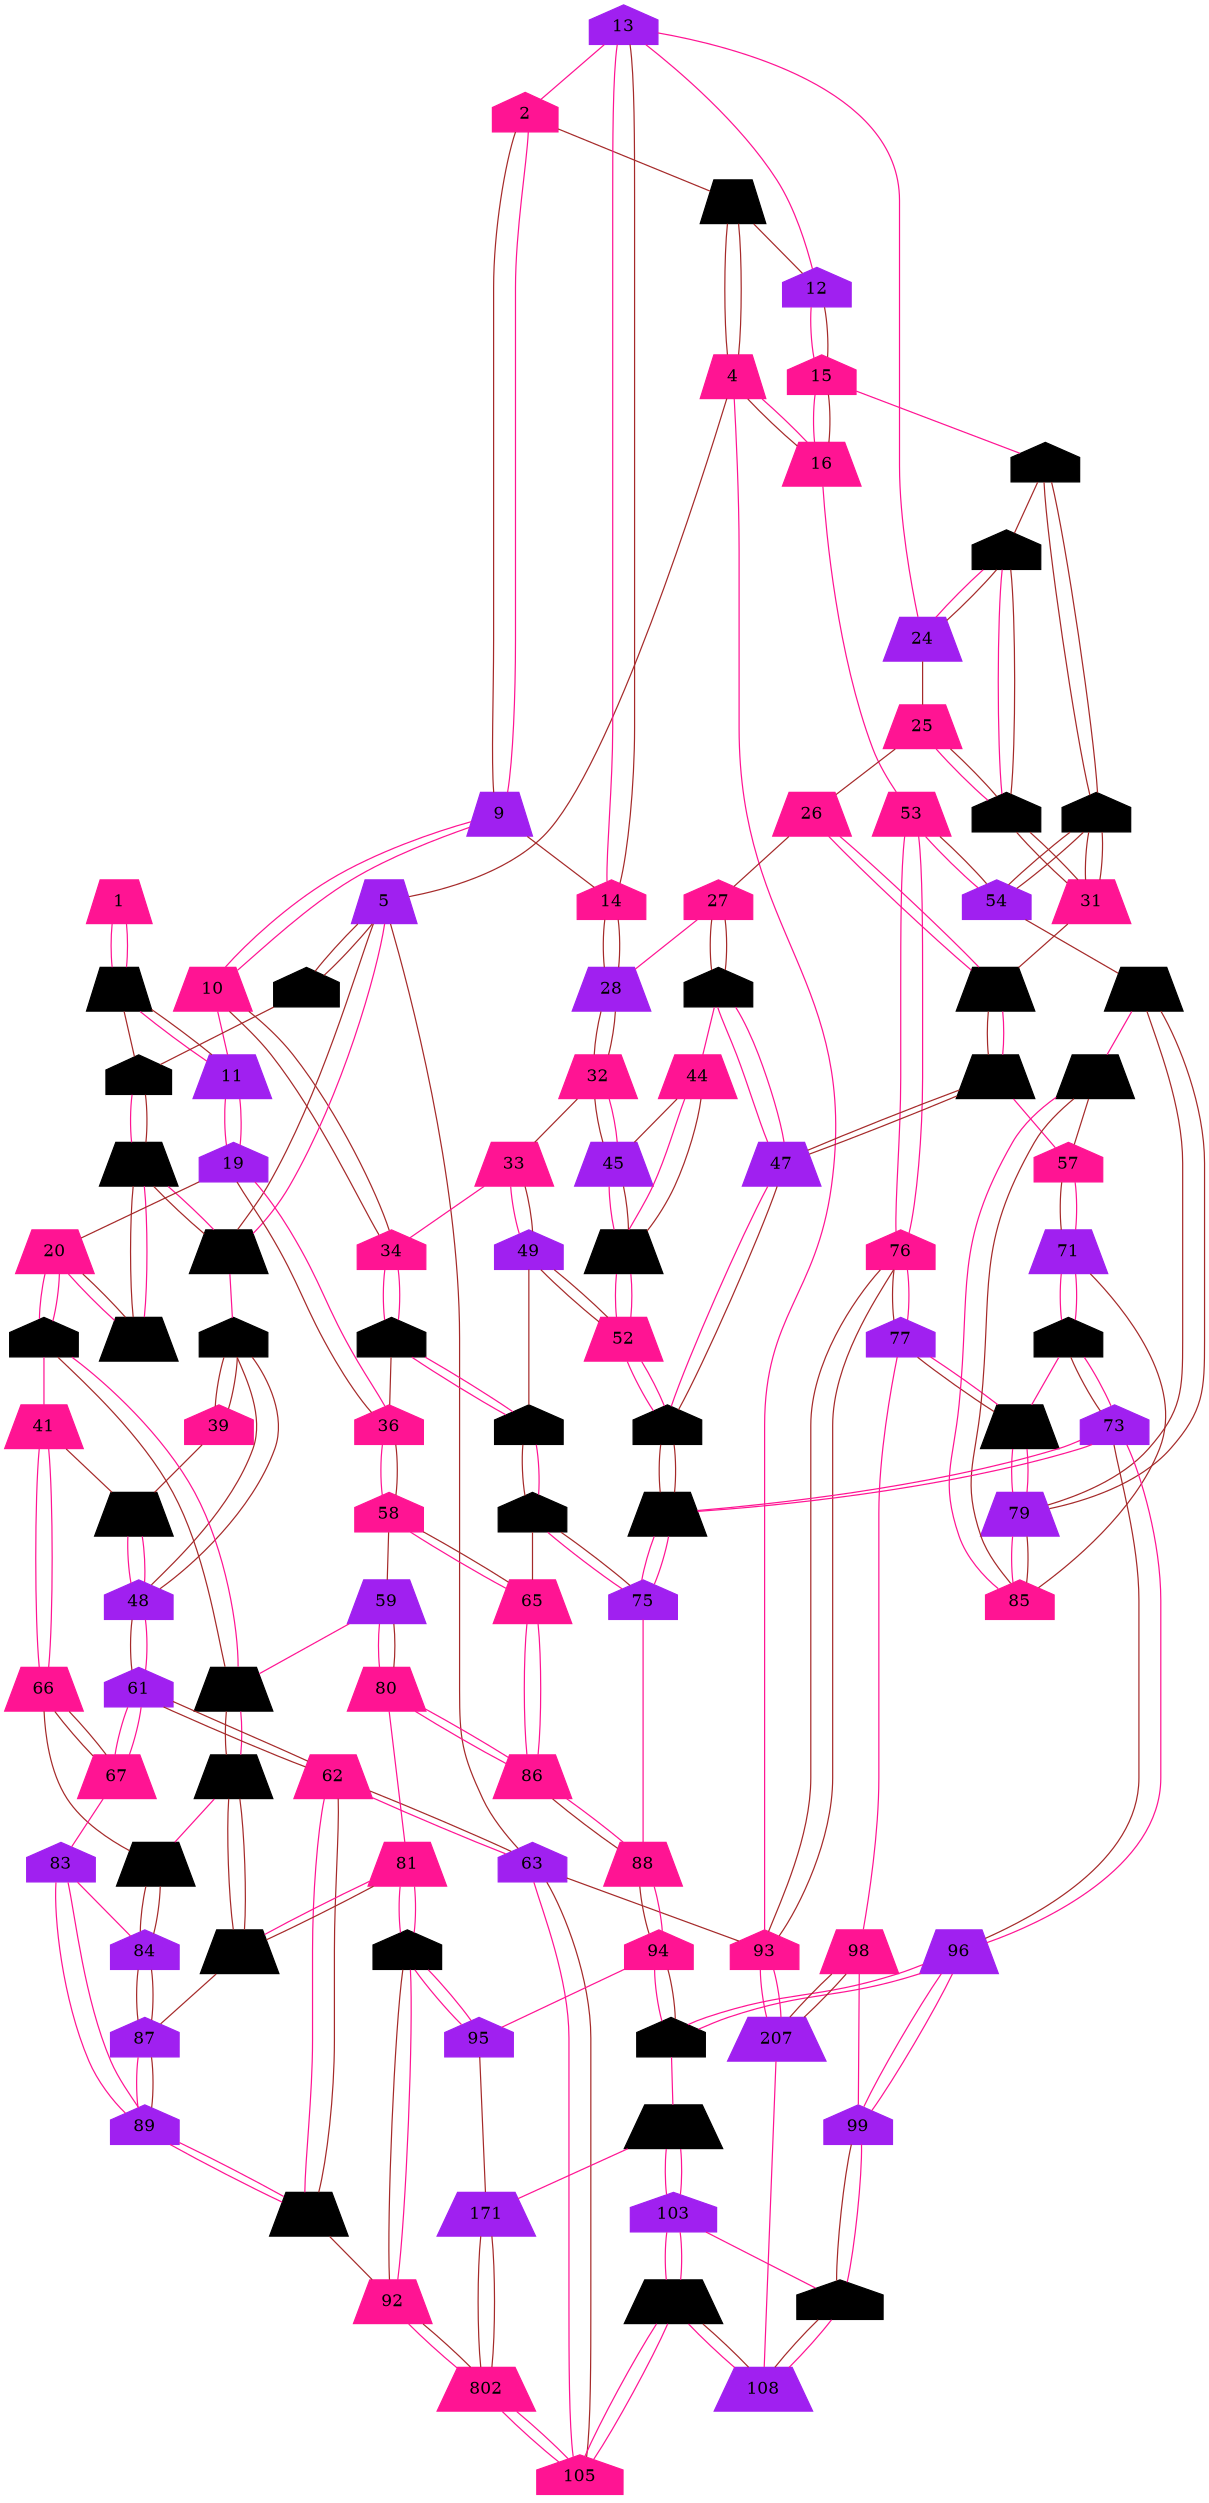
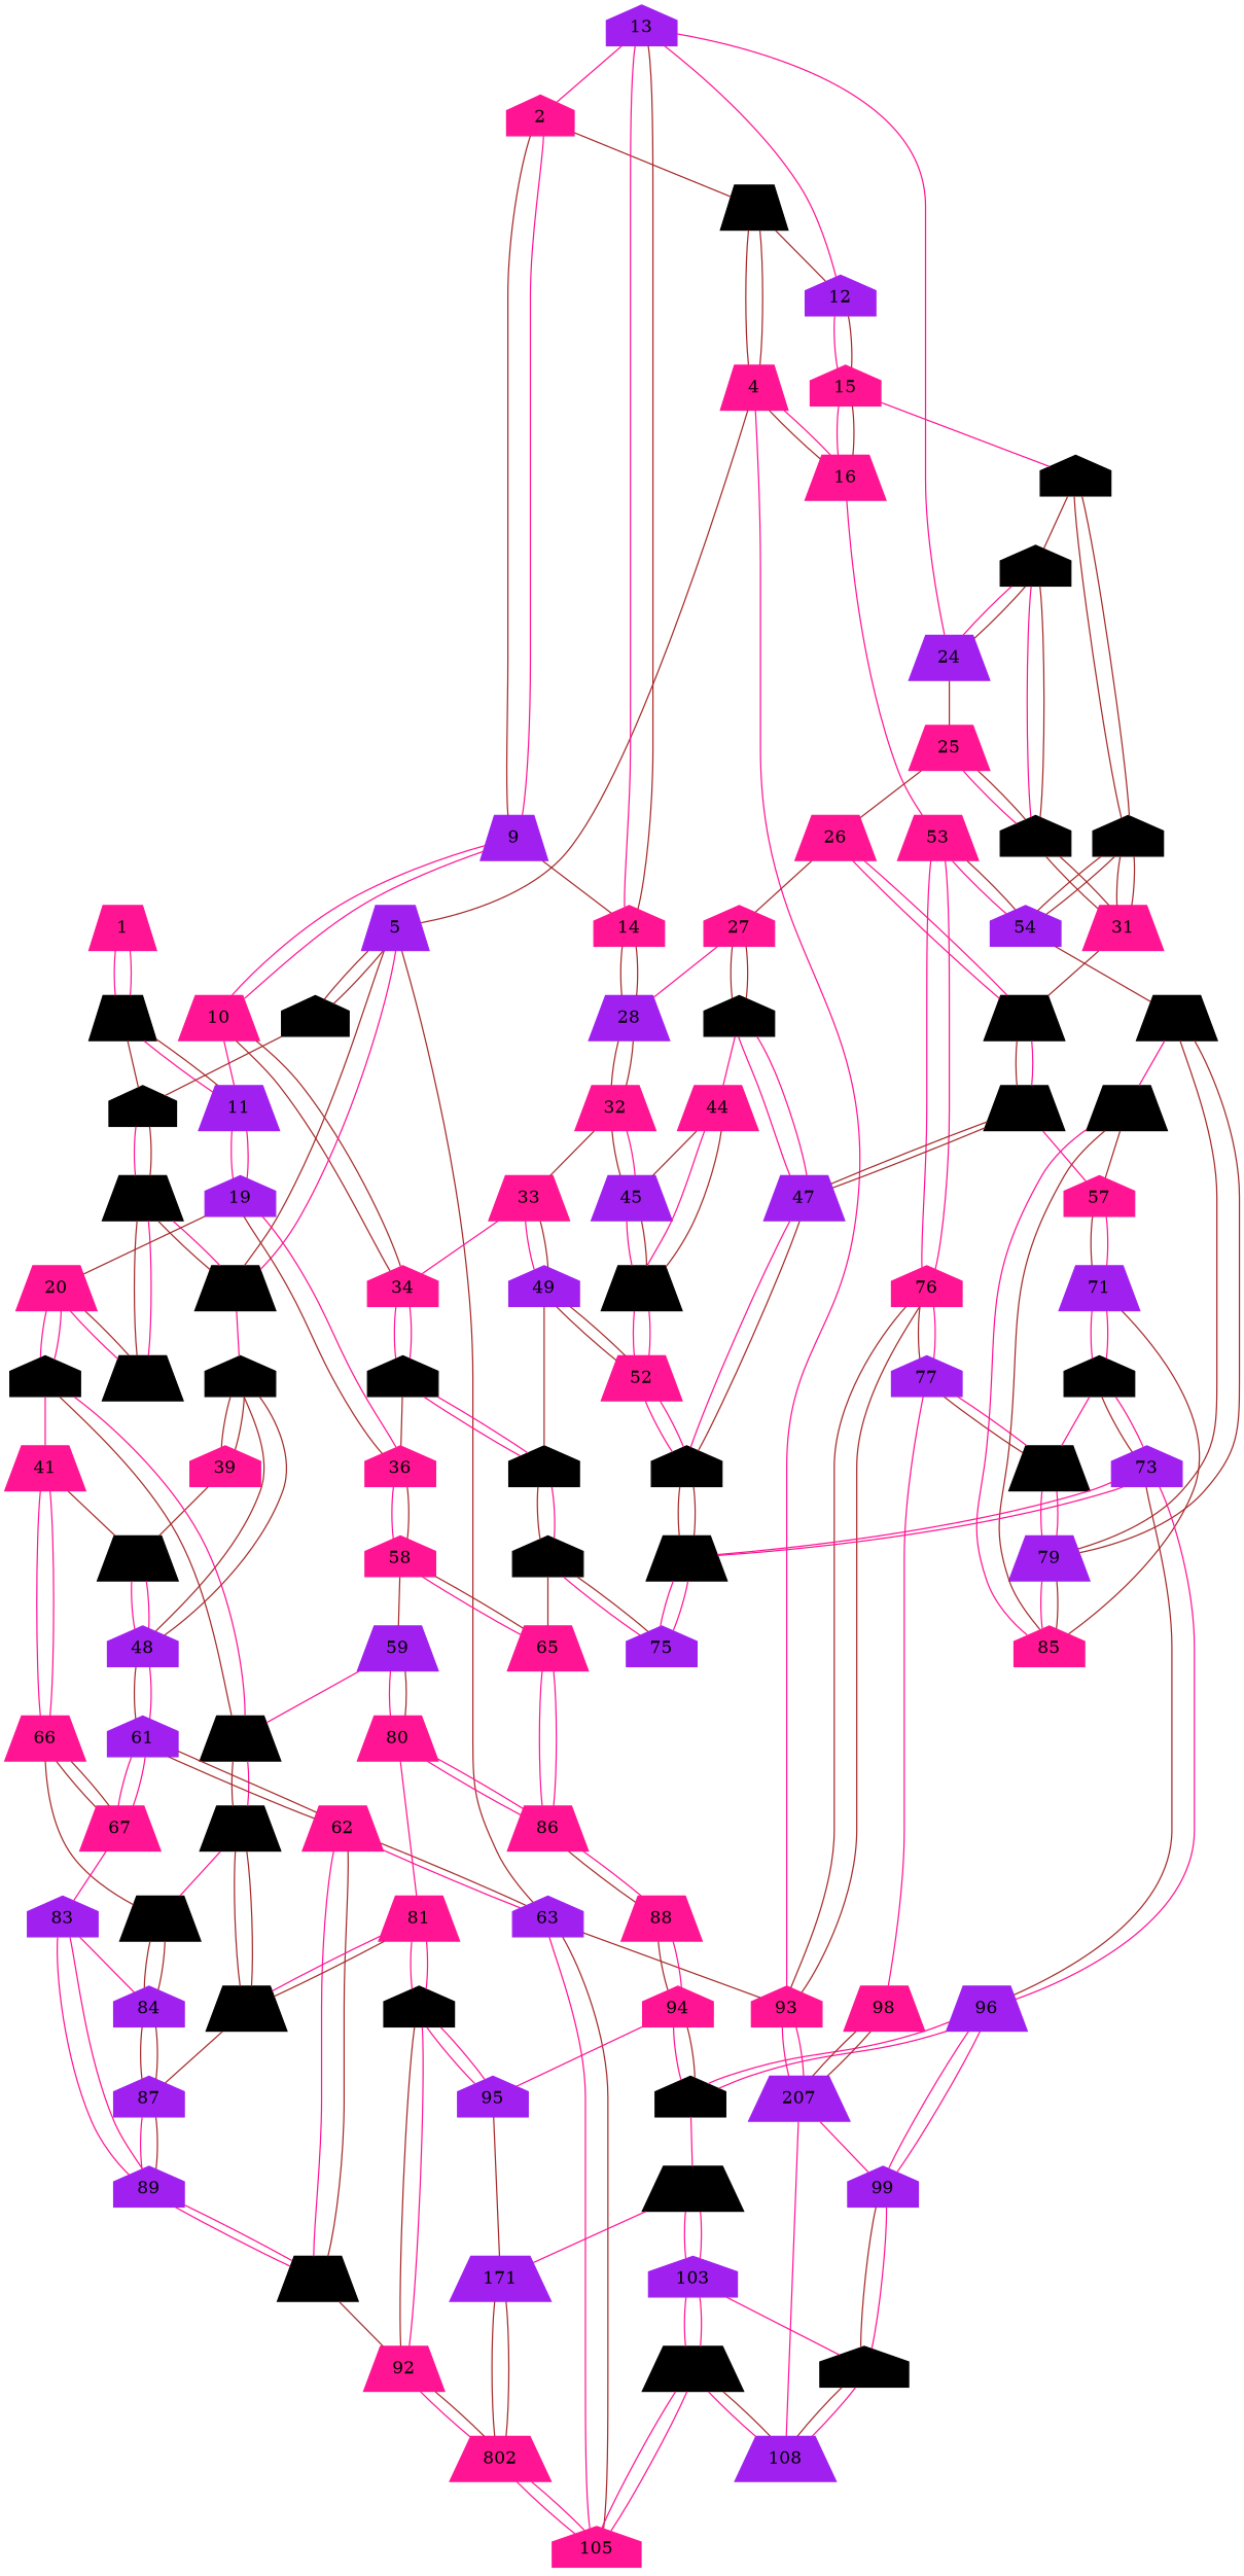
  graph {
    node [color=deeppink shape=trapezium style=filled]
    edge [color=deeppink]
    7 [color=black]
    1
    2 [shape=house]
    3 [color=black]
    9 [color=purple]
    8 [color=black shape=house]
    11 [color=purple]
    4
    12 [color=purple shape=house]
    10
    14 [shape=house]
    5 [color=purple]
    16
    93 [shape=house]
    13 [color=purple shape=house]
    15 [shape=house]
    6 [color=black shape=house]
    18 [color=black]
    63 [color=purple shape=house]
    53
    n21 [color=purple label=207]
    38 [color=black shape=house]
    105 [shape=house]
    17 [color=black]
    19 [color=purple shape=house]
    21 [color=black]
    34 [shape=house]
    28 [color=purple]
    35 [color=black shape=house]
    20
    36 [shape=house]
    24 [color=purple]
    22 [color=black shape=house]
    25
    32
    23 [color=black shape=house]
    30 [color=black shape=house]
    54 [color=purple shape=house]
    76 [shape=house]
    39 [shape=house]
    48 [color=purple shape=house]
    40 [color=black shape=house]
    58 [shape=house]
    41
    60 [color=black]
    29 [color=black shape=house]
    31
    26
    27 [shape=house]
    37 [color=black]
    43 [color=black shape=house]
    46 [color=black]
    44
    47 [color=purple]
    33
    45 [color=purple]
    55 [color=black]
    49 [color=purple shape=house]
    51 [color=black]
    50 [color=black shape=house]
    52
    64 [color=black shape=house]
    59 [color=purple]
    65
    57 [shape=house]
    42 [color=black]
    61 [color=purple shape=house]
    66
    68 [color=black]
    67
    69 [color=black]
    70 [color=black shape=house]
    71 [color=purple]
    74 [color=black]
    62
    75 [color=purple shape=house]
    77 [color=purple shape=house]
    56 [color=black]
    79 [color=purple]
    85 [shape=house]
    72 [color=black shape=house]
    80
    86
    81
    82 [color=black]
    90 [color=black]
    83 [color=purple shape=house]
    92
    88
    84 [color=purple shape=house]
    89 [color=purple shape=house]
    87 [color=purple shape=house]
    73 [color=purple shape=house]
    78 [color=black]
    96 [color=purple]
    97 [color=black shape=house]
    99 [color=purple shape=house]
    94 [shape=house]
    98
    91 [color=black shape=house]
    95 [color=purple shape=house]
    n102 [label=802]
    n103 [color=purple label=171]
    108 [color=purple]
    100 [color=black]
    106 [color=black shape=house]
    103 [color=purple shape=house]
    104 [color=black]
    7 -- 8 [color=brown]
    7 -- 11
    7 -- 11 [color=brown]
    1 -- 7
    1 -- 7
    2 -- 3 [color=brown]
    2 -- 9 [color=brown]
    2 -- 9
    3 -- 4 [color=brown]
    3 -- 4 [color=brown]
    3 -- 12 [color=brown]
    9 -- 10
    9 -- 10
    9 -- 14 [color=brown]
    8 -- 17
    8 -- 17 [color=brown]
    11 -- 19
    11 -- 19
    4 -- 5 [color=brown]
    4 -- 16 [color=brown]
    4 -- 16
    4 -- 93
    12 -- 13
    12 -- 15
    12 -- 15 [color=brown]
    10 -- 11
    10 -- 34 [color=brown]
    10 -- 34 [color=brown]
    14 -- 28 [color=brown]
    14 -- 28 [color=brown]
    5 -- 6 [color=brown]
    5 -- 6 [color=brown]
    5 -- 18 [color=brown]
    5 -- 18
    5 -- 63 [color=brown]
    16 -- 53
    93 -- n21
    93 -- n21
    13 -- 2
    13 -- 14
    13 -- 14 [color=brown]
    13 -- 24
    15 -- 16
    15 -- 16 [color=brown]
    15 -- 22
    6 -- 8 [color=brown]
    18 -- 38
    63 -- 93 [color=brown]
    63 -- 105
    63 -- 105 [color=brown]
    53 -- 54
    53 -- 54 [color=brown]
    53 -- 76
    53 -- 76
    n21 -- 108
    38 -- 39 [color=brown]
    38 -- 39 [color=brown]
    38 -- 48 [color=brown]
    38 -- 48 [color=brown]
    17 -- 18 [color=brown]
    17 -- 18
    17 -- 21 [color=brown]
    17 -- 21
    19 -- 20 [color=brown]
    19 -- 36 [color=brown]
    19 -- 36
    34 -- 35
    34 -- 35
    28 -- 32 [color=brown]
    28 -- 32 [color=brown]
    35 -- 36 [color=brown]
    35 -- 50
    35 -- 50
    20 -- 21
    20 -- 21 [color=brown]
    20 -- 40
    20 -- 40
    36 -- 58
    36 -- 58 [color=brown]
    24 -- 25 [color=brown]
    22 -- 23 [color=brown]
    22 -- 30 [color=brown]
    22 -- 30 [color=brown]
    25 -- 29
    25 -- 29 [color=brown]
    25 -- 26 [color=brown]
    32 -- 33 [color=brown]
    32 -- 45 [color=brown]
    32 -- 45
    23 -- 24
    23 -- 24 [color=brown]
    23 -- 29
    23 -- 29 [color=brown]
    30 -- 54 [color=brown]
    30 -- 54 [color=brown]
    30 -- 31 [color=brown]
    30 -- 31 [color=brown]
    54 -- 55 [color=brown]
    76 -- 93 [color=brown]
    76 -- 93 [color=brown]
    76 -- 77 [color=brown]
    76 -- 77
    39 -- 42 [color=brown]
    48 -- 61 [color=brown]
    48 -- 61
    40 -- 41
    40 -- 60 [color=brown]
    40 -- 60
    58 -- 59 [color=brown]
    58 -- 65
    58 -- 65 [color=brown]
    41 -- 42 [color=brown]
    41 -- 66
    41 -- 66
    60 -- 68 [color=brown]
    60 -- 68
    29 -- 31 [color=brown]
    29 -- 31 [color=brown]
    31 -- 37 [color=brown]
    26 -- 27 [color=brown]
    26 -- 37
    26 -- 37
    27 -- 28
    27 -- 43 [color=brown]
    27 -- 43 [color=brown]
    37 -- 46 [color=brown]
    37 -- 46
    43 -- 44
    43 -- 47
    43 -- 47
    46 -- 47 [color=brown]
    46 -- 47 [color=brown]
    46 -- 57
    44 -- 45 [color=brown]
    44 -- 51
    44 -- 51 [color=brown]
    47 -- 70
    47 -- 70 [color=brown]
    33 -- 34
    33 -- 49
    33 -- 49 [color=brown]
    45 -- 51
    45 -- 51 [color=brown]
    55 -- 56
    55 -- 79 [color=brown]
    55 -- 79 [color=brown]
    49 -- 50 [color=brown]
    49 -- 52 [color=brown]
    49 -- 52 [color=brown]
    51 -- 52
    51 -- 52
    50 -- 64 [color=brown]
    50 -- 64
    52 -- 70
    52 -- 70
    64 -- 65 [color=brown]
    64 -- 75
    64 -- 75 [color=brown]
    59 -- 60
    59 -- 80
    59 -- 80 [color=brown]
    65 -- 86
    65 -- 86
    57 -- 71 [color=brown]
    57 -- 71
    42 -- 48
    42 -- 48
    61 -- 67
    61 -- 67
    61 -- 62 [color=brown]
    61 -- 62 [color=brown]
    66 -- 67 [color=brown]
    66 -- 67 [color=brown]
    66 -- 69 [color=brown]
    68 -- 69
    68 -- 82 [color=brown]
    68 -- 82 [color=brown]
    67 -- 83
    69 -- 84 [color=brown]
    69 -- 84 [color=brown]
    70 -- 74 [color=brown]
    70 -- 74 [color=brown]
    71 -- 85 [color=brown]
    71 -- 72
    71 -- 72
    74 -- 75
    74 -- 75
    62 -- 63
    62 -- 63 [color=brown]
    62 -- 90
    62 -- 90 [color=brown]
-   75 -- 88
    77 -- 78 [color=brown]
    77 -- 78
    77 -- 98
    56 -- 57 [color=brown]
    56 -- 85
    56 -- 85 [color=brown]
    79 -- 85
    79 -- 85 [color=brown]
    72 -- 73 [color=brown]
    72 -- 73
    72 -- 78
    80 -- 86
    80 -- 86
    80 -- 81
    86 -- 88 [color=brown]
    86 -- 88
    81 -- 82
    81 -- 82 [color=brown]
    81 -- 91
    81 -- 91
    82 -- 87 [color=brown]
    90 -- 92 [color=brown]
    83 -- 84
    83 -- 89
    83 -- 89
    92 -- n102
    92 -- n102 [color=brown]
    88 -- 94 [color=brown]
    88 -- 94
    84 -- 87 [color=brown]
    84 -- 87 [color=brown]
    89 -- 90
    89 -- 90
    87 -- 89
    87 -- 89 [color=brown]
    73 -- 74
    73 -- 74
    73 -- 96 [color=brown]
    73 -- 96
    78 -- 79
    78 -- 79
    96 -- 97
    96 -- 97
    96 -- 99
    96 -- 99
    97 -- 100
    99 -- 106 [color=brown]
    99 -- 106
    94 -- 97
    94 -- 97 [color=brown]
    94 -- 95
    98 -- n21 [color=brown]
    98 -- n21 [color=brown]
-   98 -- 99
+   n21 -- 99
    91 -- 92 [color=brown]
    91 -- 92
    91 -- 95
    91 -- 95
    95 -- n103 [color=brown]
    n102 -- 105
    n102 -- 105
    n103 -- n102 [color=brown]
    n103 -- n102 [color=brown]
    100 -- n103
    100 -- 103
    100 -- 103
    106 -- 108 [color=brown]
    106 -- 108
    103 -- 106
    103 -- 104
    103 -- 104
    104 -- 105
    104 -- 105
    104 -- 108
    104 -- 108 [color=brown]
  }
